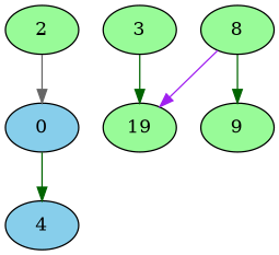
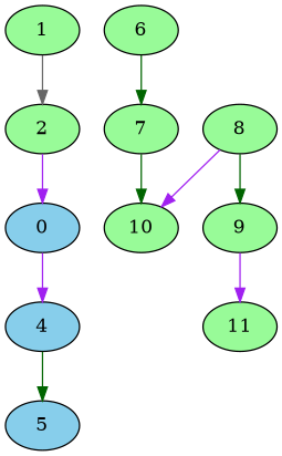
  digraph {
    node [alpha=0.01 fillcolor=palegreen style=filled]
    edge [color=darkgreen]
+   1 [expect_size=14194491157558]
    2 [alpha=0.19 expect_size=210448086223246]
    n3 [alpha=0.11 expect_size=25177016344353 fillcolor=skyblue label=0]
    4 [alpha=0.17 expect_size=977275173294047232 fillcolor=skyblue]
-   7 [expect_size=659590063271567 label=3]
-   10 [alpha=0.11 expect_size=11721648083899278 label=19]
+   5 [alpha=0.06 expect_size=28996479561498624 fillcolor=skyblue]
+   6 [alpha=0.03 expect_size=14851888409989470]
+   7 [expect_size=659590063271567]
+   10 [alpha=0.11 expect_size=11721648083899278]
    8 [alpha=0.00 expect_size=17814367666491]
    9 [alpha=0.09 expect_size=8021596740496888]
-   2 -> n3 [color=gray40]
-   n3 -> 4
+   11 [alpha=0.04 expect_size=17215541448261678]
+   1 -> 2 [color=gray40]
+   2 -> n3 [color=purple]
+   n3 -> 4 [color=purple]
+   4 -> 5
+   6 -> 7
    7 -> 10
    8 -> 10 [color=purple]
    8 -> 9
+   9 -> 11 [color=purple]
  }
